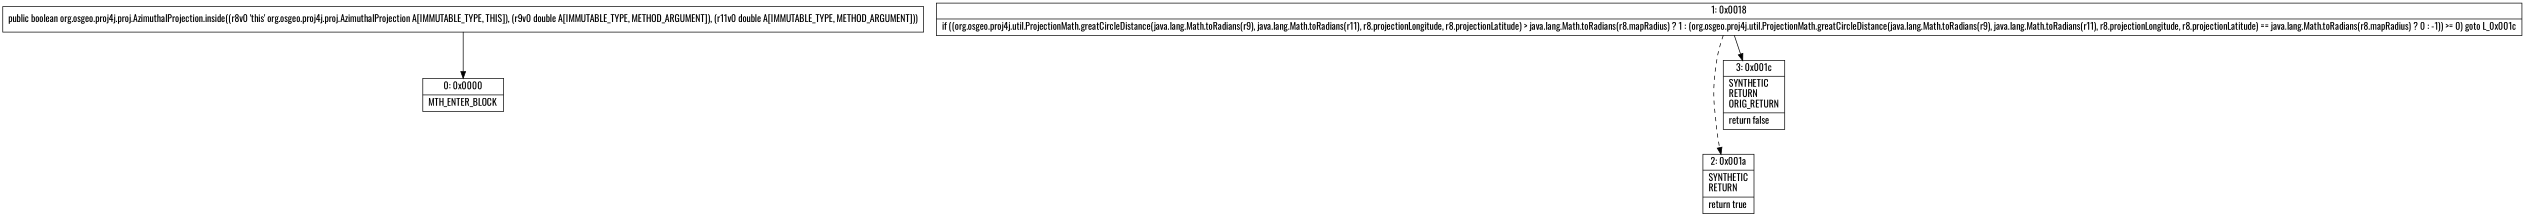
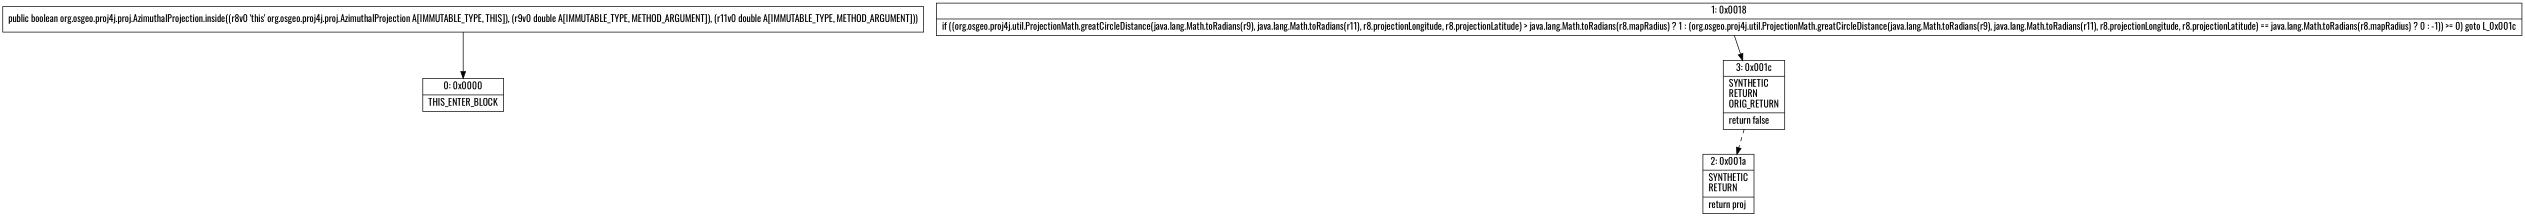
  digraph {
    fontname=Oswald
    node [fontname=Oswald shape=record]
    edge [fontname=Oswald]
-   n1 [label="{0\:\ 0x0000|MTH_ENTER_BLOCK\l}"]
+   n1 [label="{0\:\ 0x0000|THIS_ENTER_BLOCK\l}"]
    n2 [label="{1\:\ 0x0018|if ((org.osgeo.proj4j.util.ProjectionMath.greatCircleDistance(java.lang.Math.toRadians(r9), java.lang.Math.toRadians(r11), r8.projectionLongitude, r8.projectionLatitude) \> java.lang.Math.toRadians(r8.mapRadius) ? 1 : (org.osgeo.proj4j.util.ProjectionMath.greatCircleDistance(java.lang.Math.toRadians(r9), java.lang.Math.toRadians(r11), r8.projectionLongitude, r8.projectionLatitude) == java.lang.Math.toRadians(r8.mapRadius) ? 0 : \-1)) \>= 0) goto L_0x001c\l}"]
-   n3 [label="{2\:\ 0x001a|SYNTHETIC\lRETURN\l|return true\l}"]
+   n3 [label="{2\:\ 0x001a|SYNTHETIC\lRETURN\l|return proj\l}"]
    n4 [label="{3\:\ 0x001c|SYNTHETIC\lRETURN\lORIG_RETURN\l|return false\l}"]
    n5 [label="{public boolean org.osgeo.proj4j.proj.AzimuthalProjection.inside((r8v0 'this' org.osgeo.proj4j.proj.AzimuthalProjection A[IMMUTABLE_TYPE, THIS]), (r9v0 double A[IMMUTABLE_TYPE, METHOD_ARGUMENT]), (r11v0 double A[IMMUTABLE_TYPE, METHOD_ARGUMENT])) }"]
-   n2 -> n3 [style=dashed]
+   n4 -> n3 [style=dashed]
    n2 -> n4
    n5 -> n1
  }
